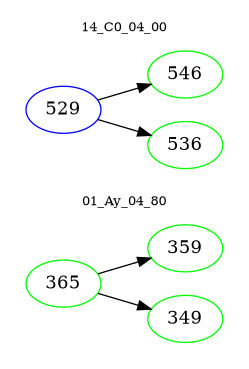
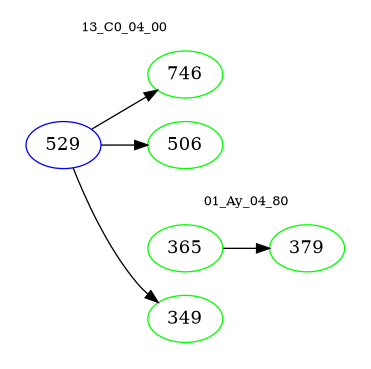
  digraph {
    rankdir=LR
    node [color=green]
    edge [color=black]
    n1 [label=365]
    n2 [label=349]
-   n3 [label=359]
+   n3 [label=379]
    n4 [color=blue label=529]
-   n5 [label=536]
-   n6 [label=546]
+   n5 [label=506]
+   n6 [label=746]
    subgraph cluster_1 {
      color=white
      fontsize=10
      label="01_Ay_04_80"
      n1
      n2
      n3
    }
    subgraph cluster_2 {
      color=white
      fontsize=10
-     label="14_C0_04_00"
+     label="13_C0_04_00"
      n4
      n5
      n6
    }
-   n1 -> n2
+   n4 -> n2
    n1 -> n3
    n4 -> n5
    n4 -> n6
  }
